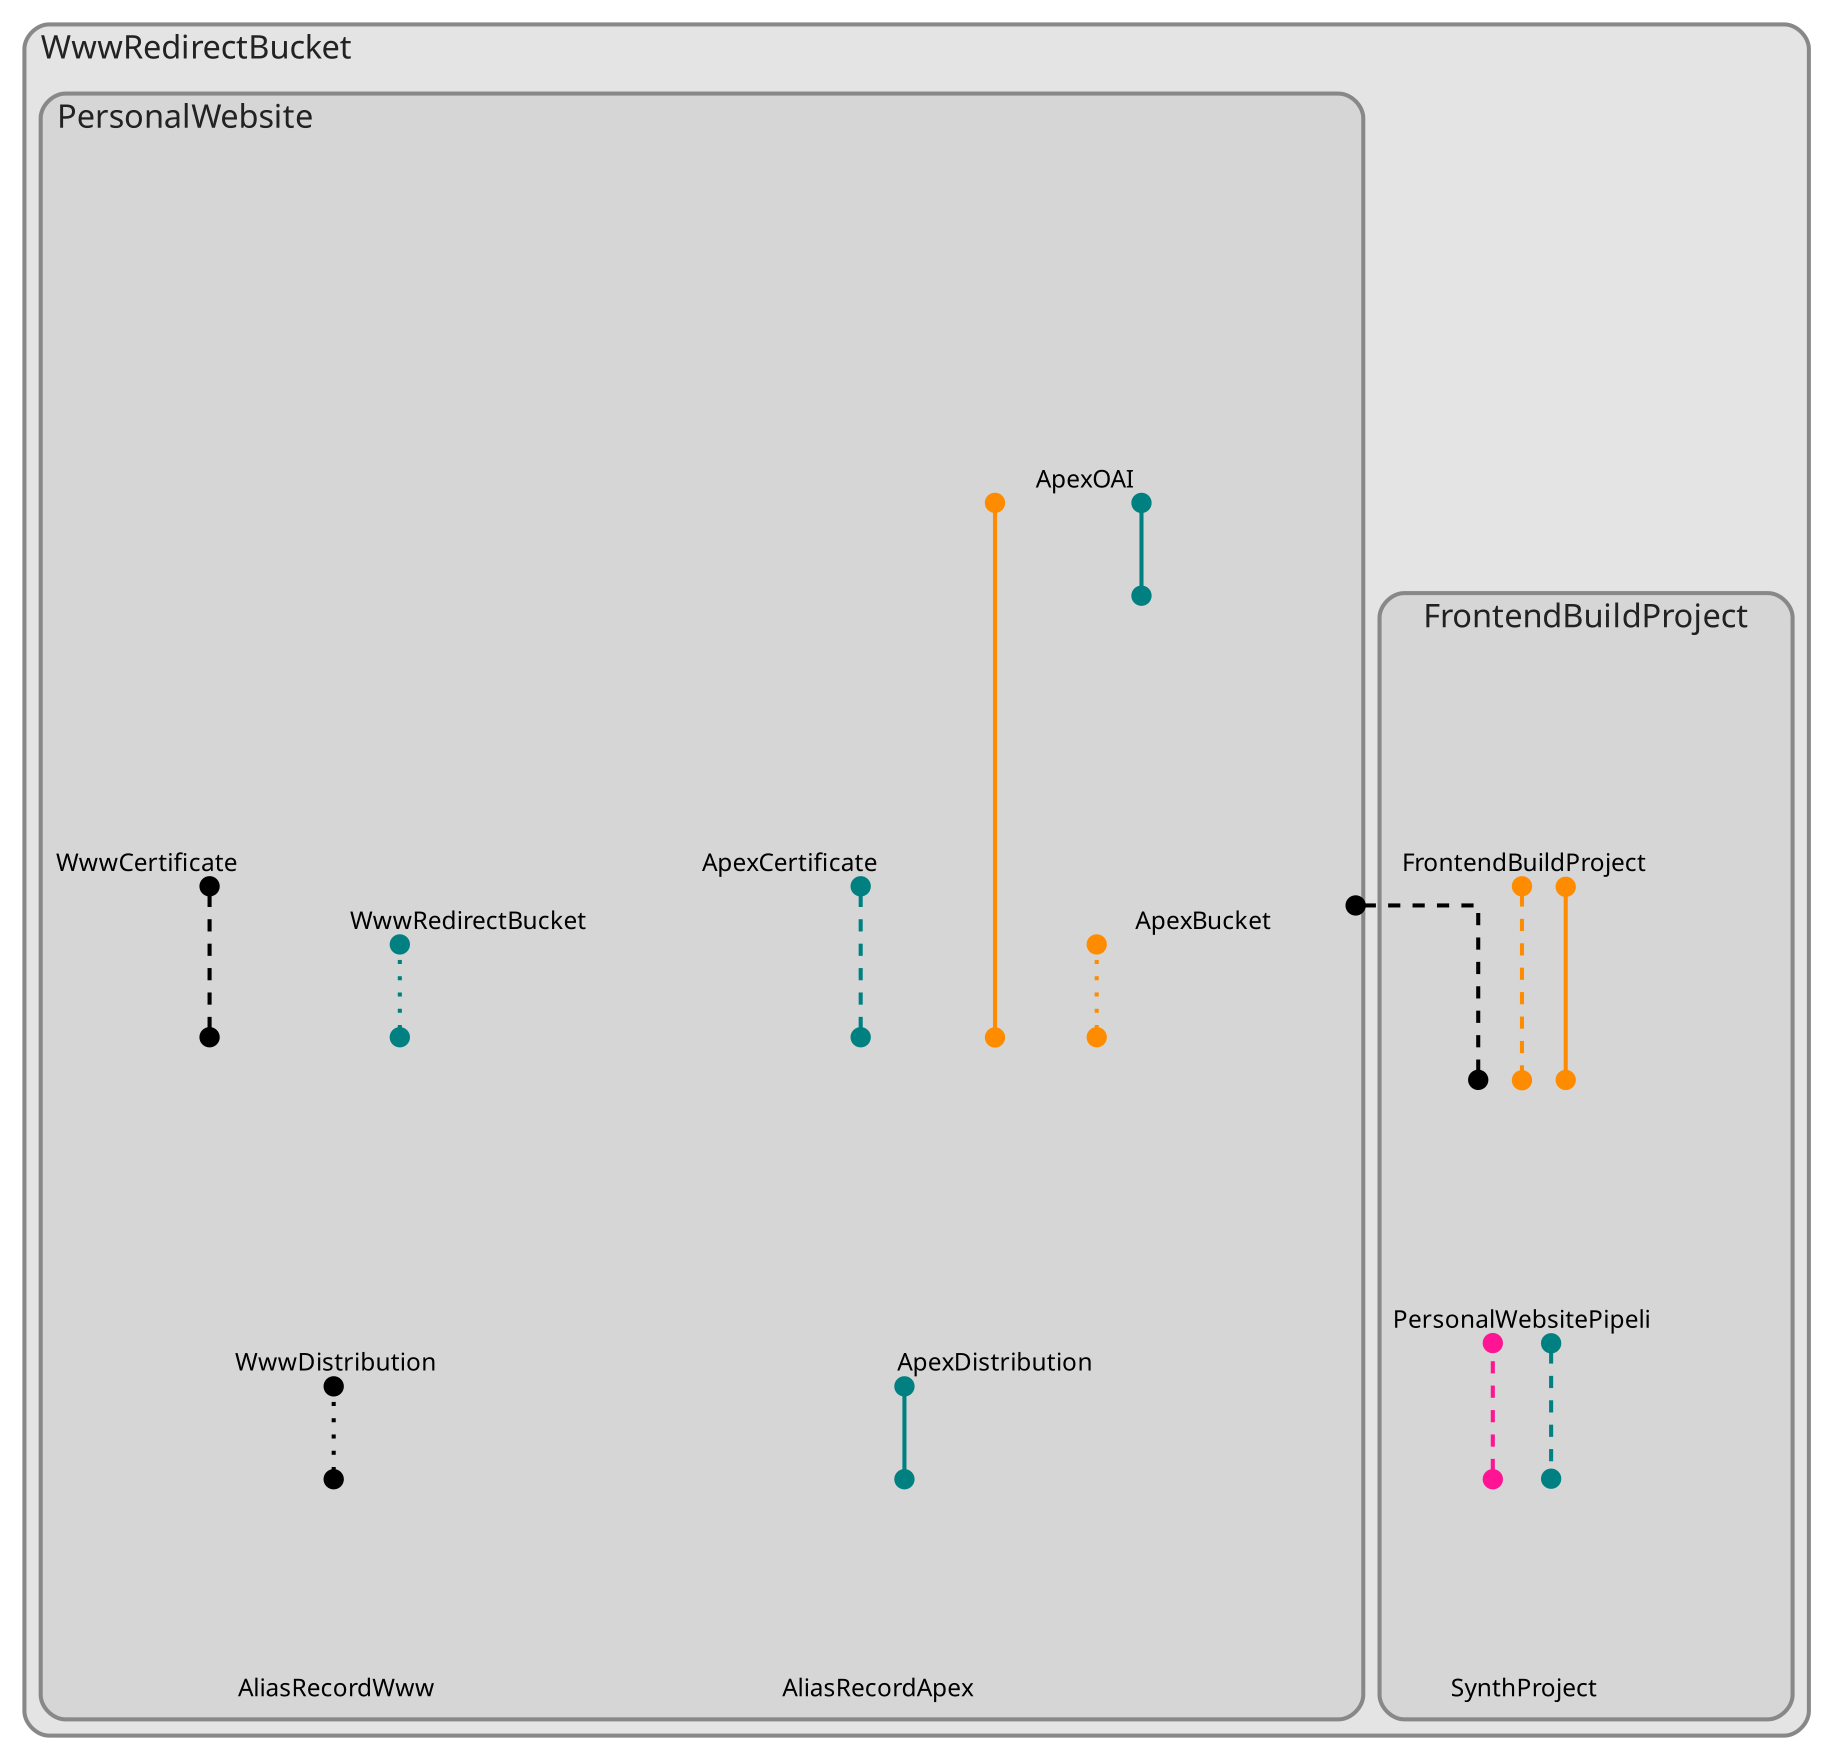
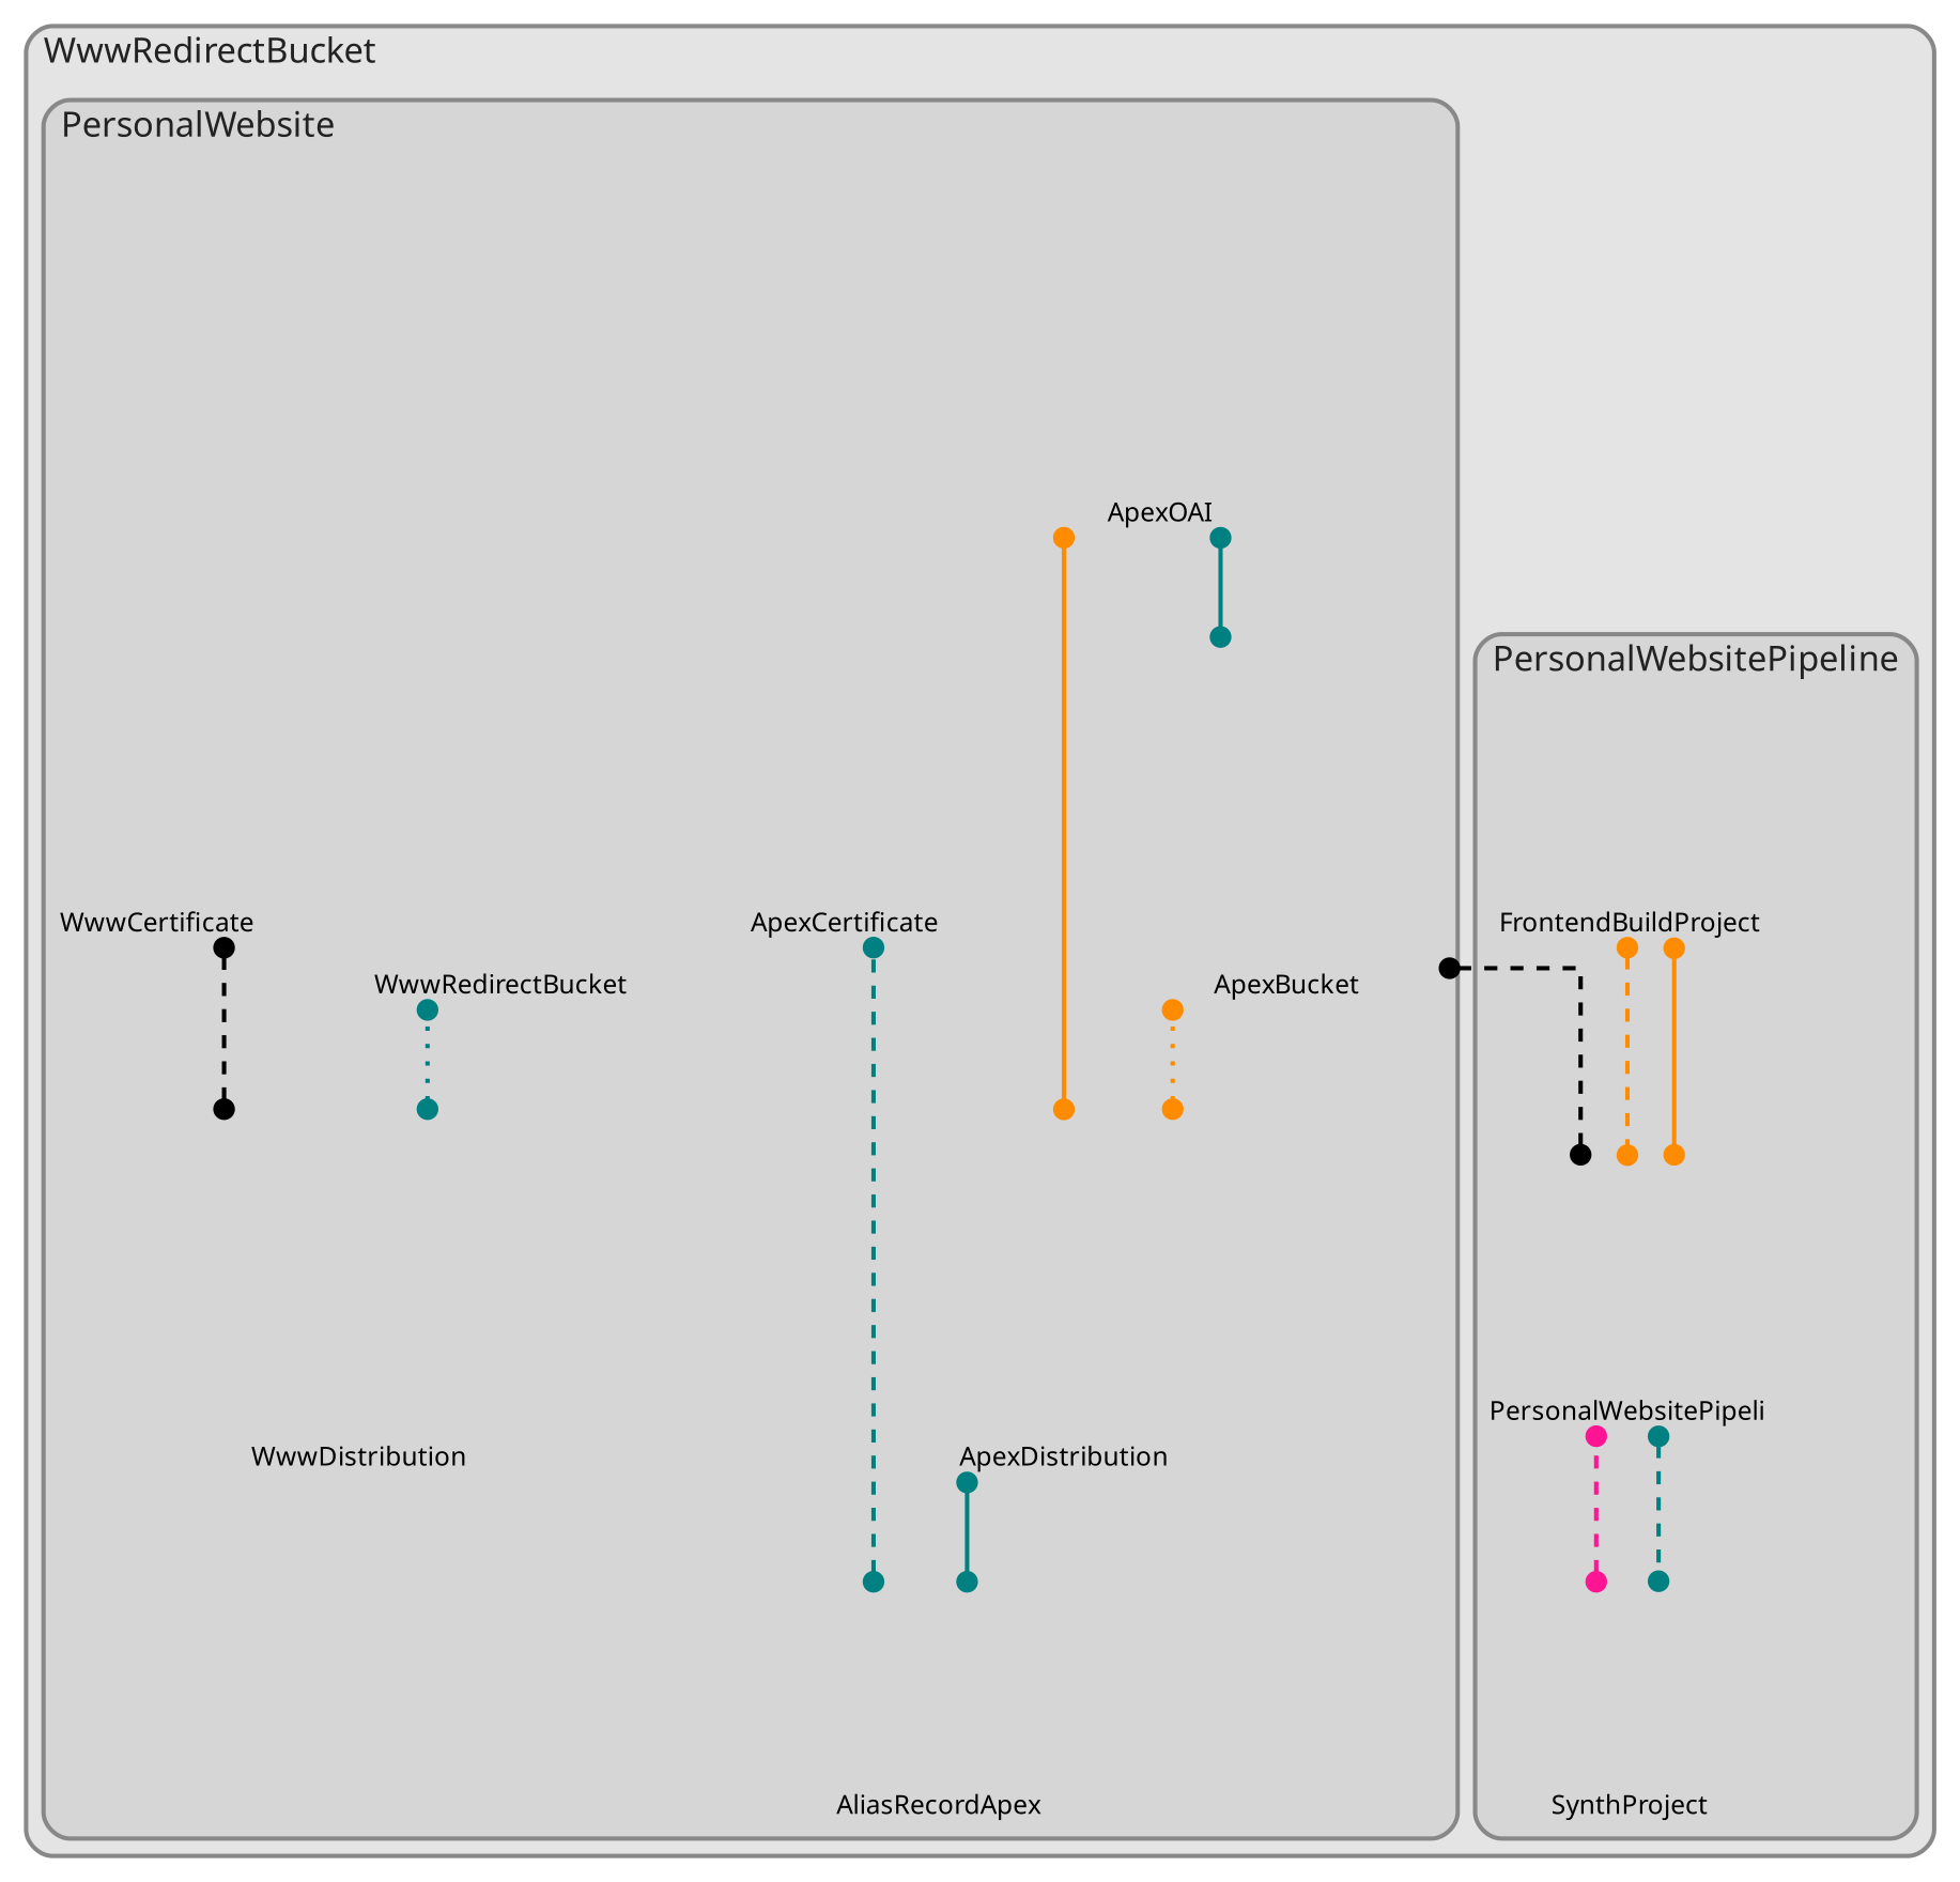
  digraph {
    compound=true
    fontcolor="#222222"
    fontname="Sans-Serif"
    fontsize=15
    nodesep=0.60
    rankdir=BT
    ranksep=0.75
    splines=ortho
    node [fixedsize=true fontname="Sans-Serif" fontsize=12 labelloc=b margin=8 penwidth=0 shape="node" style=rounded]
    edge [arrowhead=dot arrowtail=dot color=teal dir=both penwidth=2 style=dashed]
    n1 [height=1.466 label=" SynthProject" width=1.2]
    n2 [height=1.466 label=" FrontendBuildProject" width=1.2]
    n3 [height=1.682 label="\nPersonalWebsitePipeli" width=1.2]
    n4 [height=2.266 label=" ApexBucket" width=2]
    n5 [height=2.266 label=" ApexOAI" width=2]
    n6 [height=2.266 label=" WwwRedirectBucket" width=2]
    n7 [height=1.466 label=" ApexCertificate" width=1.2]
    n8 [height=1.466 label=" WwwCertificate" width=1.2]
    n9 [height=2.266 label=" ApexDistribution" width=2]
    n10 [height=2.266 label=" WwwDistribution" width=2]
    n11 [height=1.466 label=" AliasRecordApex" width=1.2]
-   n12 [height=1.466 label=" AliasRecordWww" width=1.2]
    subgraph sub_1 {
      subgraph cluster_2 {
        fillcolor="#e4e4e4"
        fontsize=16
        label=WwwRedirectBucket
        labeljust=l
        labelloc=b
        pencolor="#888888"
        penwidth=2
        style="filled,rounded"
        subgraph cluster_3 {
          fillcolor="#d6d6d6"
          fontsize=16
-         label=FrontendBuildProject
+         label=PersonalWebsitePipeline
          labeljust=l
          labelloc=b
          pencolor="#888888"
          penwidth=2
          style="filled,rounded"
          n1
          n2
          n3
        }
        subgraph cluster_4 {
          fillcolor="#d6d6d6"
          fontsize=16
          label=PersonalWebsite
          labeljust=l
          labelloc=b
          pencolor="#888888"
          penwidth=2
          style="filled,rounded"
          n4
          n5
          n6
          n7
          n8
          n9
          n10
          n11
-         n12
        }
      }
    }
    n1 -> n3 [color=deeppink]
    n2 -> n3 [color=darkorange]
    n3 -> n1
    n3 -> n2 [color=darkorange style=solid]
    n3 -> n4 [color=black]
    n4 -> n5 [style=solid]
    n9 -> n4 [color=darkorange style=dotted]
    n9 -> n5 [color=darkorange style=solid]
-   n9 -> n7
+   n11 -> n7
    n10 -> n6 [style=dotted]
    n10 -> n8 [color=black]
    n11 -> n9 [style=solid]
-   n12 -> n10 [color=black style=dotted]
  }
